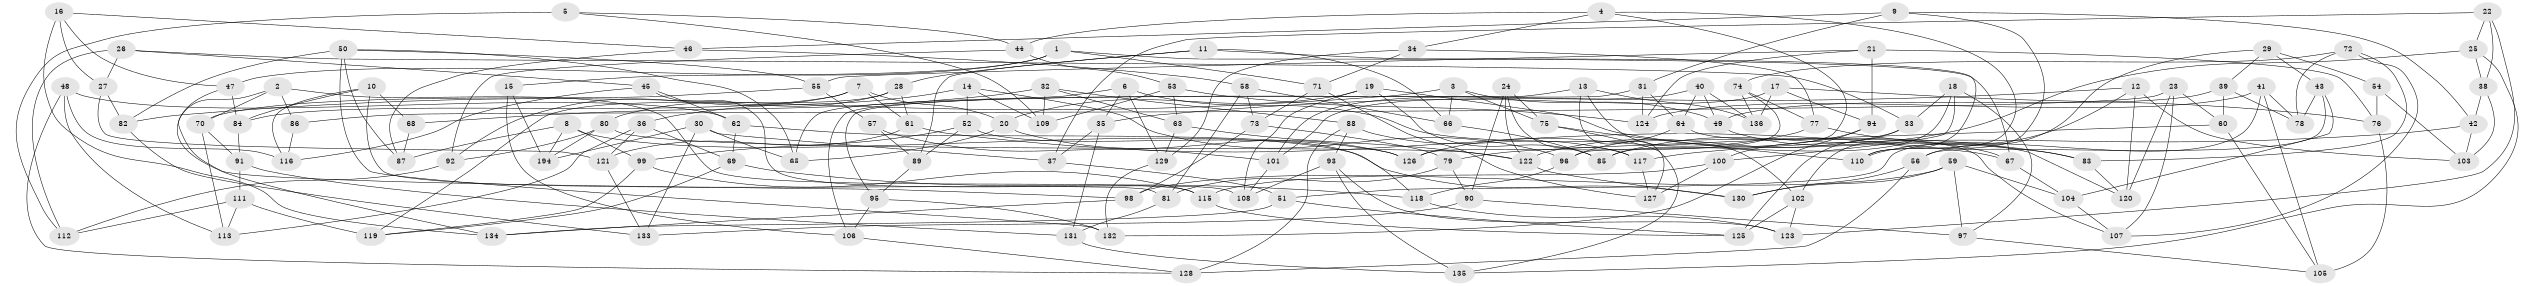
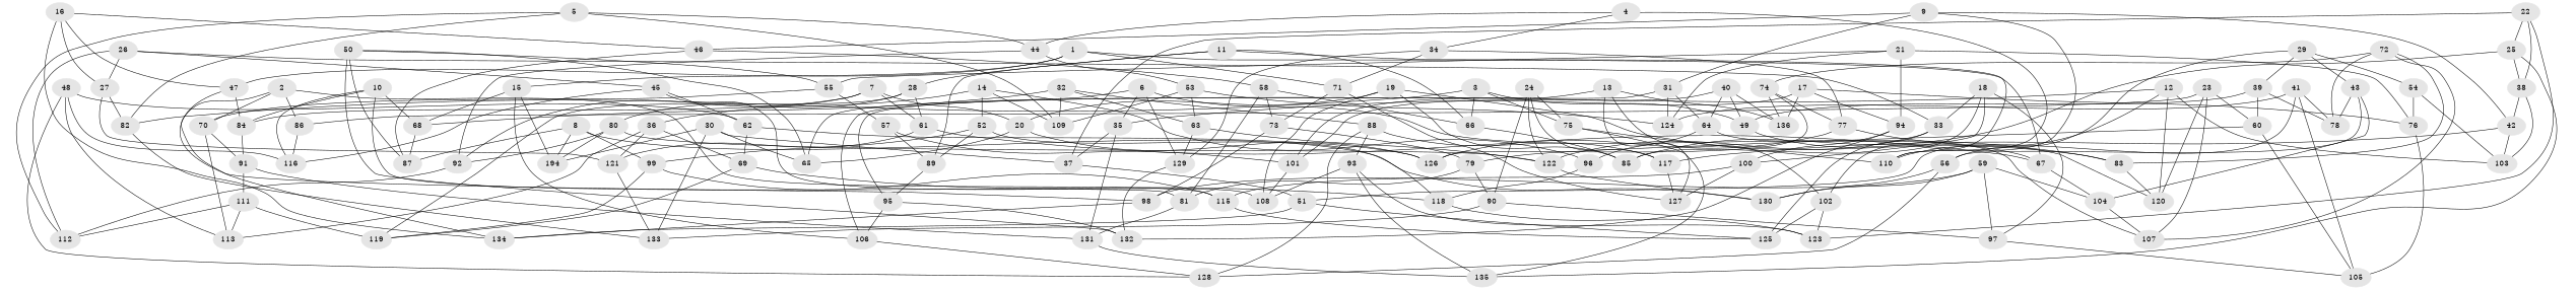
  graph {
    node [color=gray90 style=filled]
    1
    15
    47
    67
    71
    n6 [label=194]
    68
    106
    84
    98
    104
    127
    73
    2
    70
    86
    115
    134
    113
    91
    116
    125
    3
    49
    66
    75
    82
    85
    110
    135
    133
    4
    34
    44
    96
    129
    77
    92
    53
    118
    5
    109
    112
    6
    35
    65
    120
    37
    131
    132
    7
    20
    61
    126
    121
    8
    87
    99
    130
    119
    9
    31
    42
    46
    124
    64
    95
    103
    117
    58
    10
    81
    11
    28
    89
    102
    80
    123
    12
    13
    136
    128
    14
    36
    52
    69
    16
    27
    17
    76
    94
    101
    105
    100
    108
    18
    33
    97
    122
    19
    83
    21
    55
    57
    22
    25
    38
    51
    23
    60
    107
    79
    24
    90
    54
    26
    45
    62
    29
    39
    43
    56
    78
    30
    32
    63
    88
    93
    40
    41
    48
    50
    59
    111
    72
    74
    1 -- 15
    1 -- 47
    1 -- 67
    1 -- 71
    15 -- n6
+   15 -- 68
    15 -- 106
    47 -- 84
    47 -- 98
    67 -- 104
    71 -- 127
    71 -- 73
    68 -- 87
    106 -- 128
    84 -- 91
    98 -- 134
    104 -- 107
    73 -- 98
    73 -- 79
    2 -- 70
    2 -- 86
    2 -- 115
    2 -- 134
    70 -- 113
    70 -- 91
    86 -- 116
    115 -- 125
    91 -- 131
    91 -- 111
    3 -- 49
    3 -- 66
    3 -- 75
    3 -- 82
    49 -- 67
    66 -- 85
    75 -- 110
    75 -- 135
    82 -- 133
    4 -- 110
    4 -- 34
    4 -- 44
-   4 -- 96
    34 -- 71
    34 -- 129
    34 -- 77
    44 -- 92
    44 -- 53
    96 -- 118
    129 -- 132
    77 -- 126
    77 -- 83
    92 -- 112
    53 -- 109
    53 -- 124
    53 -- 63
    118 -- 123
-   50 -- 82
+   5 -- 82
    5 -- 44
    5 -- 109
    5 -- 112
    6 -- 129
    6 -- 35
    6 -- 65
    6 -- 120
    35 -- 37
    35 -- 131
    37 -- 51
    131 -- 135
    7 -- 84
    7 -- 92
    7 -- 20
    7 -- 61
    20 -- 65
    20 -- 126
    61 -- 67
    61 -- 121
    121 -- 133
    8 -- n6
    8 -- 87
    8 -- 99
    8 -- 130
    99 -- 115
    99 -- 119
    9 -- 110
    9 -- 31
    9 -- 42
    9 -- 46
    31 -- 124
    31 -- 64
    31 -- 95
    42 -- 103
    42 -- 117
    46 -- 87
    46 -- 58
    64 -- 96
    64 -- 107
    95 -- 106
    95 -- 132
    117 -- 127
    58 -- 73
    58 -- 66
    58 -- 81
    10 -- 68
    10 -- 84
    10 -- 116
    10 -- 81
    81 -- 131
    11 -- 66
    11 -- 28
    11 -- 89
    11 -- 102
    28 -- 61
    28 -- 119
    28 -- 80
    89 -- 95
    102 -- 125
    102 -- 123
    80 -- n6
    80 -- 92
    80 -- 122
    12 -- 110
    12 -- 35
    12 -- 120
    12 -- 103
    13 -- 106
    13 -- 127
    13 -- 102
    13 -- 136
    14 -- 96
    14 -- 109
    14 -- 36
    14 -- 52
    36 -- 113
    36 -- 121
    36 -- 69
    52 -- 118
    52 -- 99
    52 -- 89
    69 -- 118
    69 -- 119
    16 -- 47
    16 -- 134
    16 -- 46
    16 -- 27
    27 -- 82
    27 -- 121
    17 -- 136
    17 -- 76
    17 -- 94
    17 -- 101
    76 -- 105
    94 -- 132
    94 -- 100
    101 -- 108
    100 -- 127
    100 -- 115
    18 -- 85
    18 -- 100
    18 -- 33
    18 -- 97
    33 -- 125
    33 -- 122
    97 -- 105
    122 -- 130
    19 -- 85
    19 -- 20
    19 -- 108
    19 -- 83
    83 -- 120
    21 -- 124
    21 -- 76
    21 -- 94
    21 -- 55
    55 -- 70
    55 -- 57
    57 -- 89
    57 -- 101
    22 -- 37
    22 -- 123
    22 -- 25
    22 -- 38
    25 -- 85
    25 -- 135
    25 -- 38
    38 -- 42
    38 -- 103
    51 -- 134
    51 -- 125
    23 -- 86
    23 -- 120
    23 -- 60
    23 -- 107
    60 -- 105
    60 -- 79
    79 -- 81
    79 -- 90
    24 -- 75
    24 -- 117
    24 -- 122
    24 -- 90
    90 -- 133
    90 -- 97
    54 -- 103
    54 -- 76
    26 -- 112
    26 -- 27
    26 -- 33
    26 -- 45
    45 -- 116
    45 -- 108
    45 -- 62
    62 -- 126
    62 -- 69
    29 -- 54
    29 -- 39
    29 -- 43
    29 -- 56
    39 -- 49
    39 -- 60
    39 -- 78
    43 -- 104
    43 -- 56
    43 -- 78
    56 -- 130
    56 -- 128
    30 -- n6
    30 -- 133
    30 -- 65
    30 -- 37
    32 -- 68
    32 -- 109
    32 -- 63
    32 -- 88
    63 -- 129
    63 -- 122
    88 -- 117
    88 -- 128
    88 -- 93
    93 -- 135
    93 -- 123
    93 -- 108
    40 -- 49
    40 -- 64
    40 -- 136
    40 -- 101
    41 -- 124
    41 -- 105
    41 -- 51
    41 -- 78
    48 -- 113
    48 -- 116
    48 -- 128
    48 -- 62
    50 -- 65
    50 -- 132
    50 -- 87
    50 -- 55
    59 -- 98
    59 -- 104
    59 -- 130
    59 -- 97
    111 -- 113
    111 -- 112
    111 -- 119
    72 -- 83
    72 -- 107
    72 -- 78
    72 -- 74
    74 -- 77
    74 -- 126
    74 -- 136
  }
